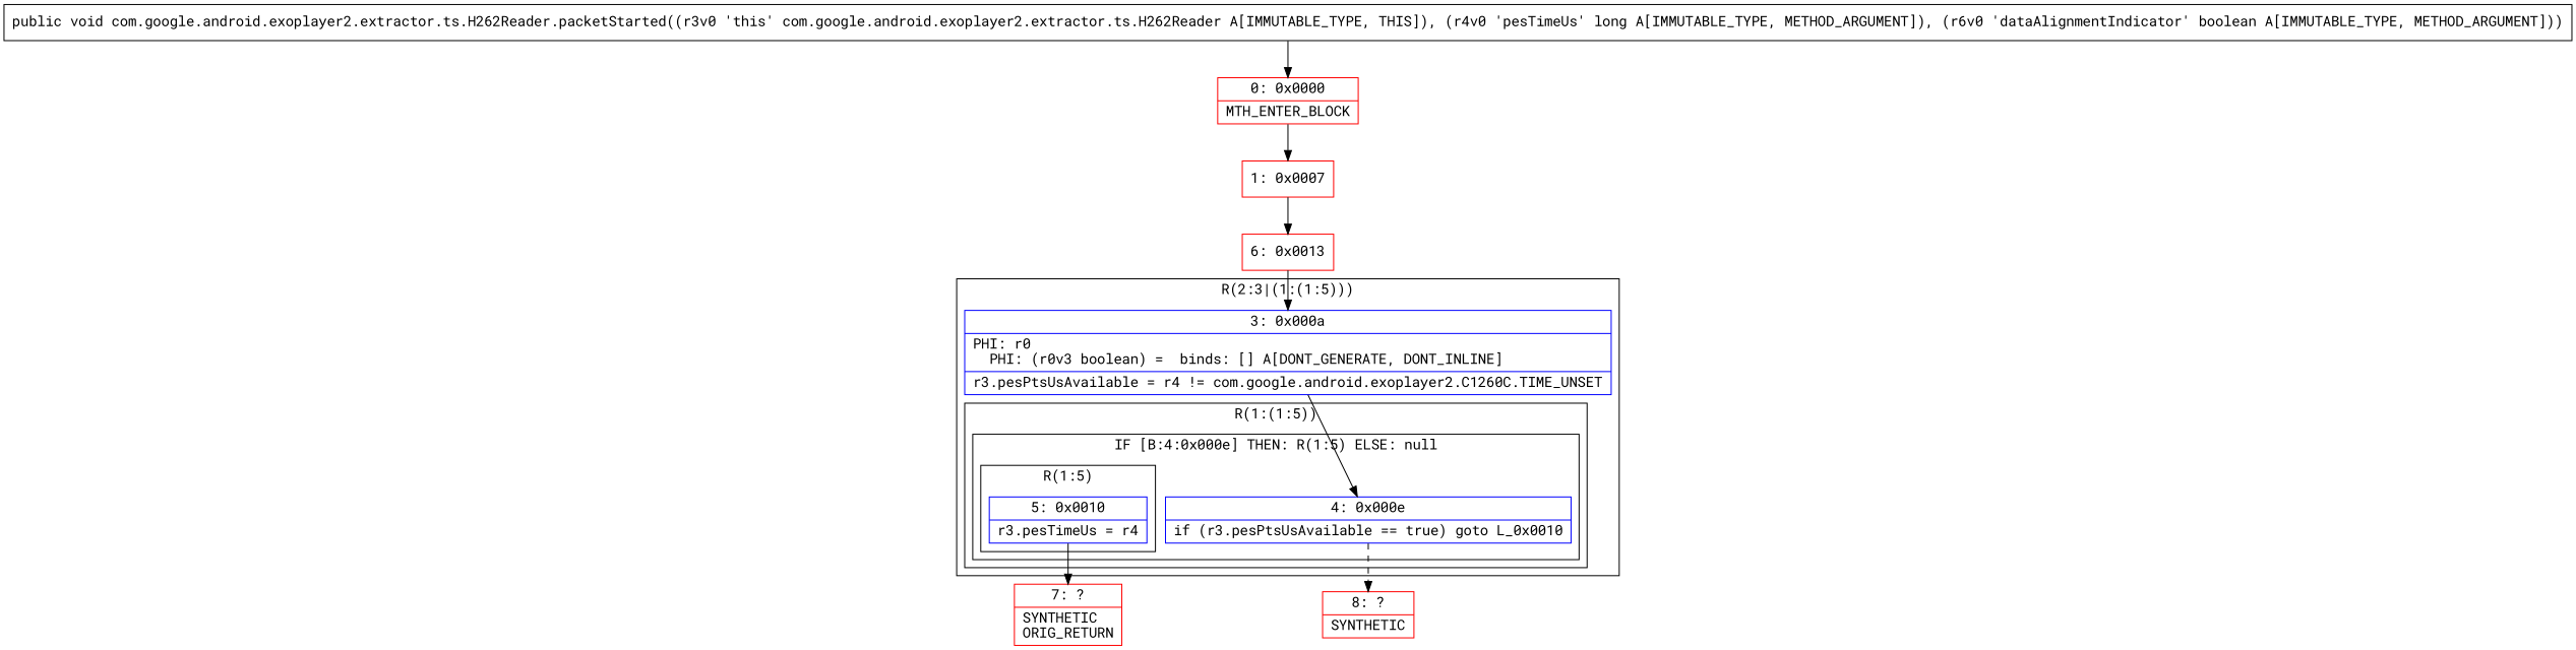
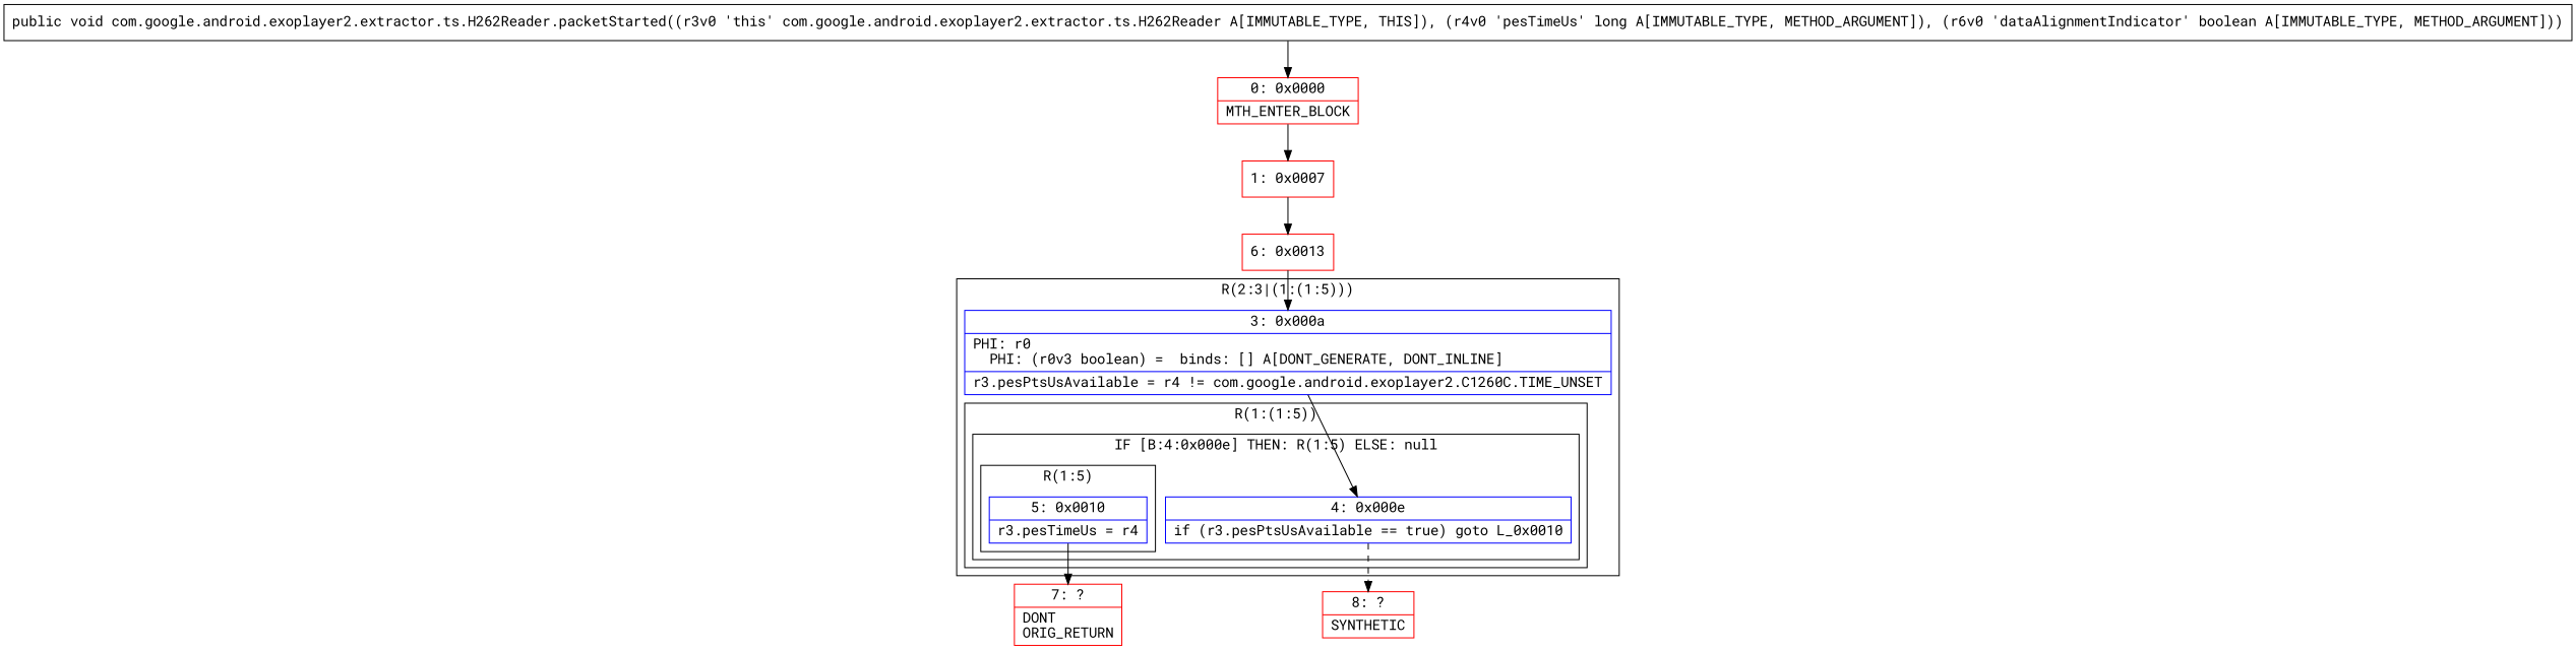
  digraph {
    fontname="Roboto Mono"
    node [color=red fontname="Roboto Mono" shape=record]
    edge [fontname="Roboto Mono"]
    n1 [color=blue label="{5\:\ 0x0010|r3.pesTimeUs = r4\l}"]
    n2 [color=blue label="{4\:\ 0x000e|if (r3.pesPtsUsAvailable == true) goto L_0x0010\l}"]
    n3 [color=blue label="{3\:\ 0x000a|PHI: r0 \l  PHI: (r0v3 boolean) =  binds: [] A[DONT_GENERATE, DONT_INLINE]\l|r3.pesPtsUsAvailable = r4 != com.google.android.exoplayer2.C1260C.TIME_UNSET\l}"]
-   n4 [label="{7\:\ ?|SYNTHETIC\lORIG_RETURN\l}"]
+   n4 [label="{7\:\ ?|DONT\lORIG_RETURN\l}"]
    n5 [label="{8\:\ ?|SYNTHETIC\l}"]
    n6 [label="{0\:\ 0x0000|MTH_ENTER_BLOCK\l}"]
    n7 [label="{1\:\ 0x0007}"]
    n8 [label="{6\:\ 0x0013}"]
    n9 [label="{public void com.google.android.exoplayer2.extractor.ts.H262Reader.packetStarted((r3v0 'this' com.google.android.exoplayer2.extractor.ts.H262Reader A[IMMUTABLE_TYPE, THIS]), (r4v0 'pesTimeUs' long A[IMMUTABLE_TYPE, METHOD_ARGUMENT]), (r6v0 'dataAlignmentIndicator' boolean A[IMMUTABLE_TYPE, METHOD_ARGUMENT])) }" color=""]
    subgraph cluster_1 {
      label="R(2:3|(1:(1:5)))"
      n3
      subgraph cluster_2 {
        label="R(1:(1:5))"
        subgraph cluster_3 {
          label="IF [B:4:0x000e] THEN: R(1:5) ELSE: null"
          n2
          subgraph cluster_4 {
            label="R(1:5)"
            n1
          }
        }
      }
    }
    n1 -> n4
    n2 -> n5 [style=dashed]
    n3 -> n2
    n6 -> n7
    n7 -> n8
    n8 -> n3
    n9 -> n6
  }
